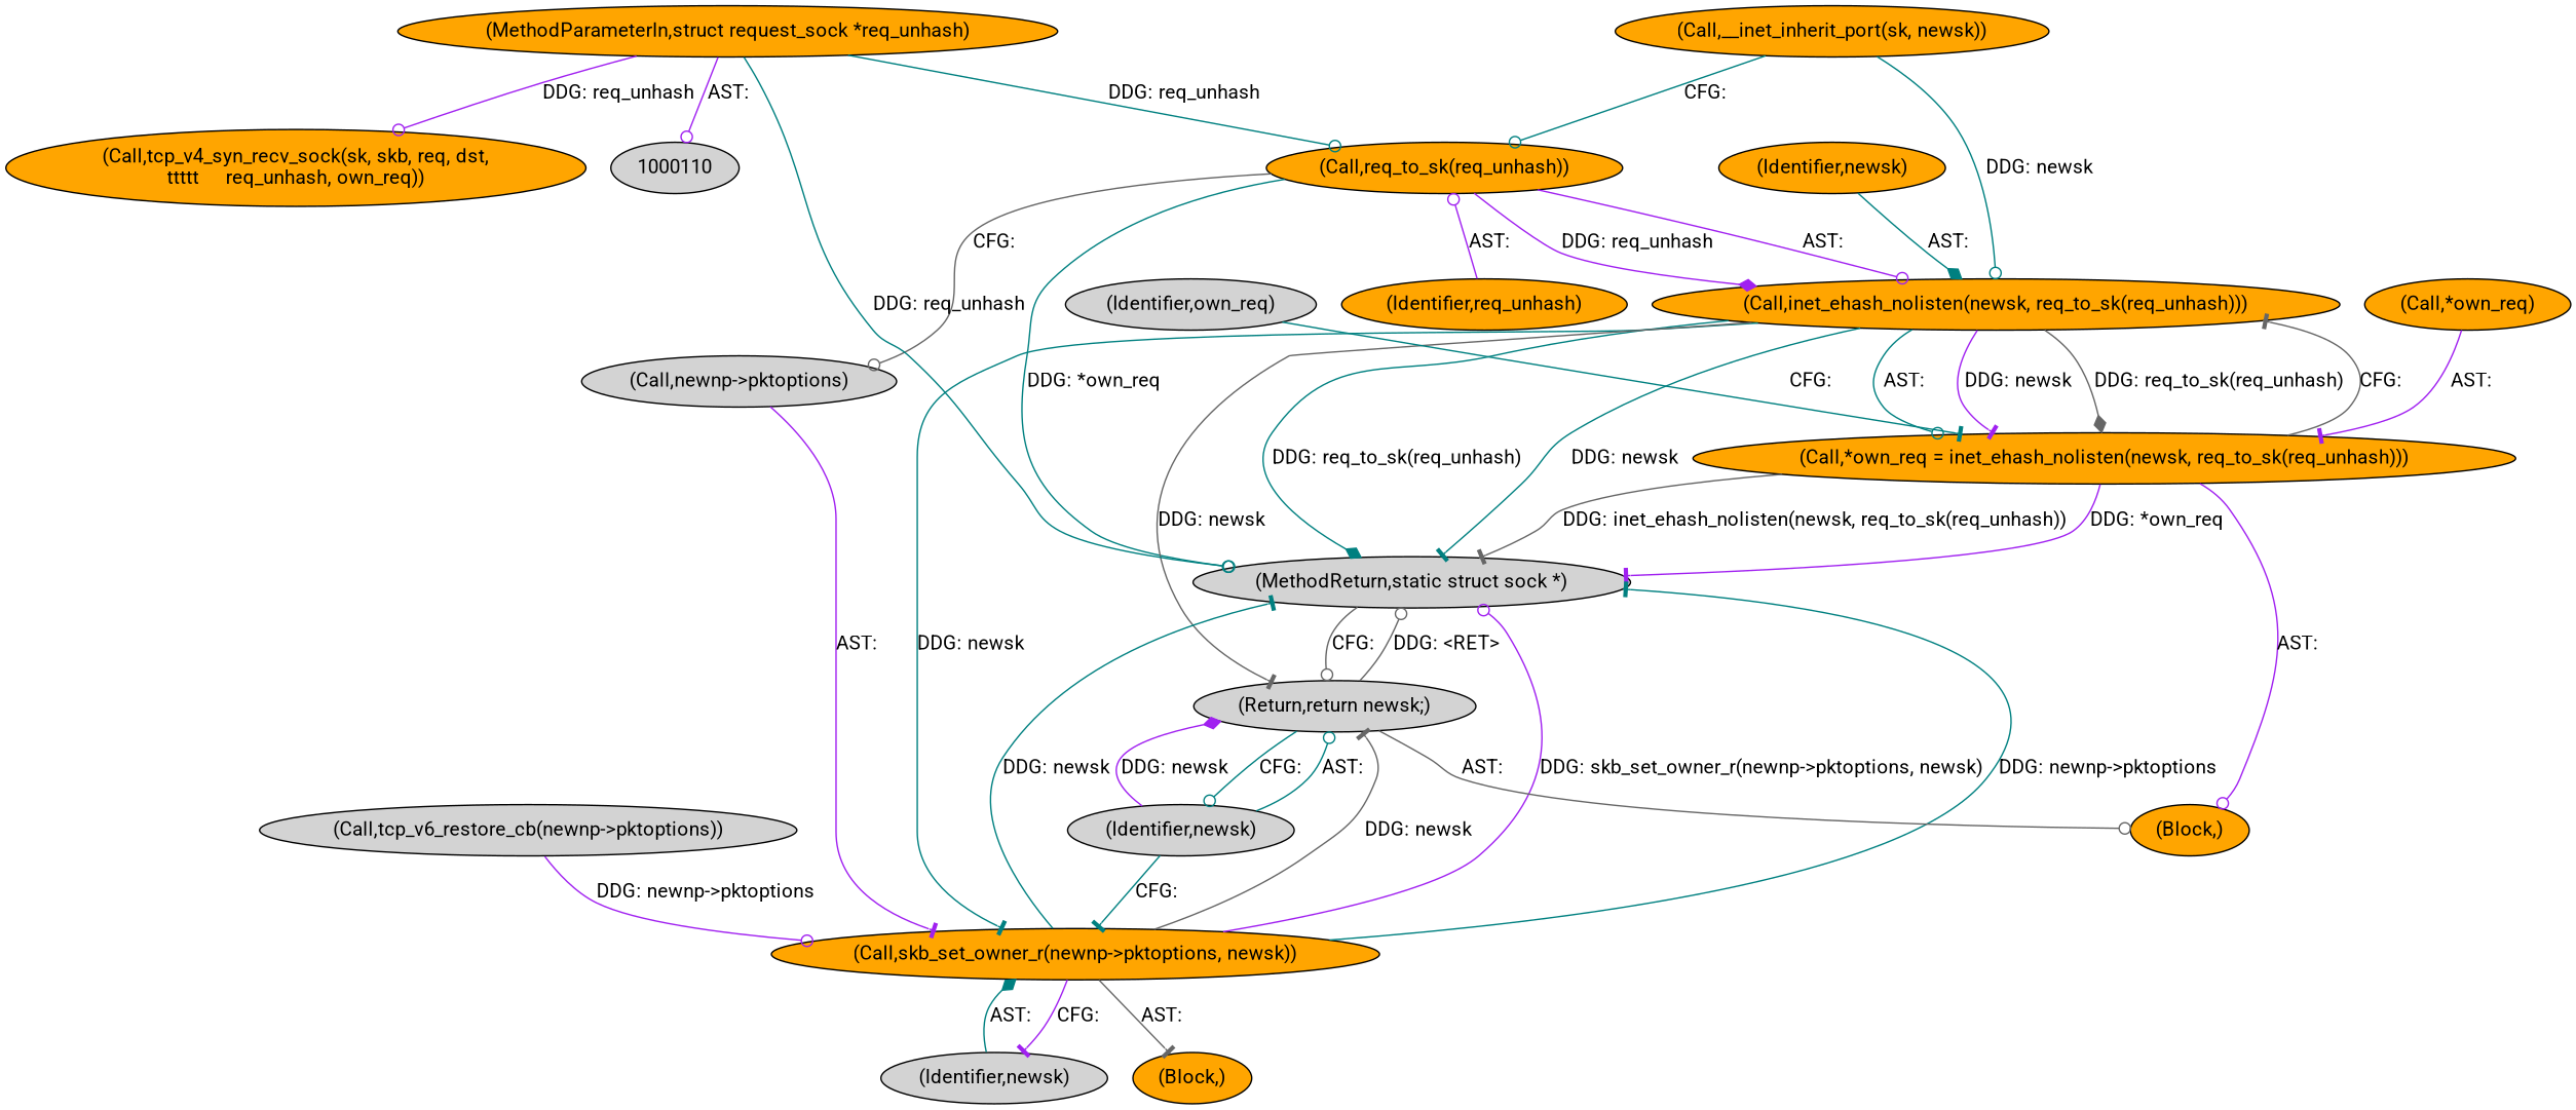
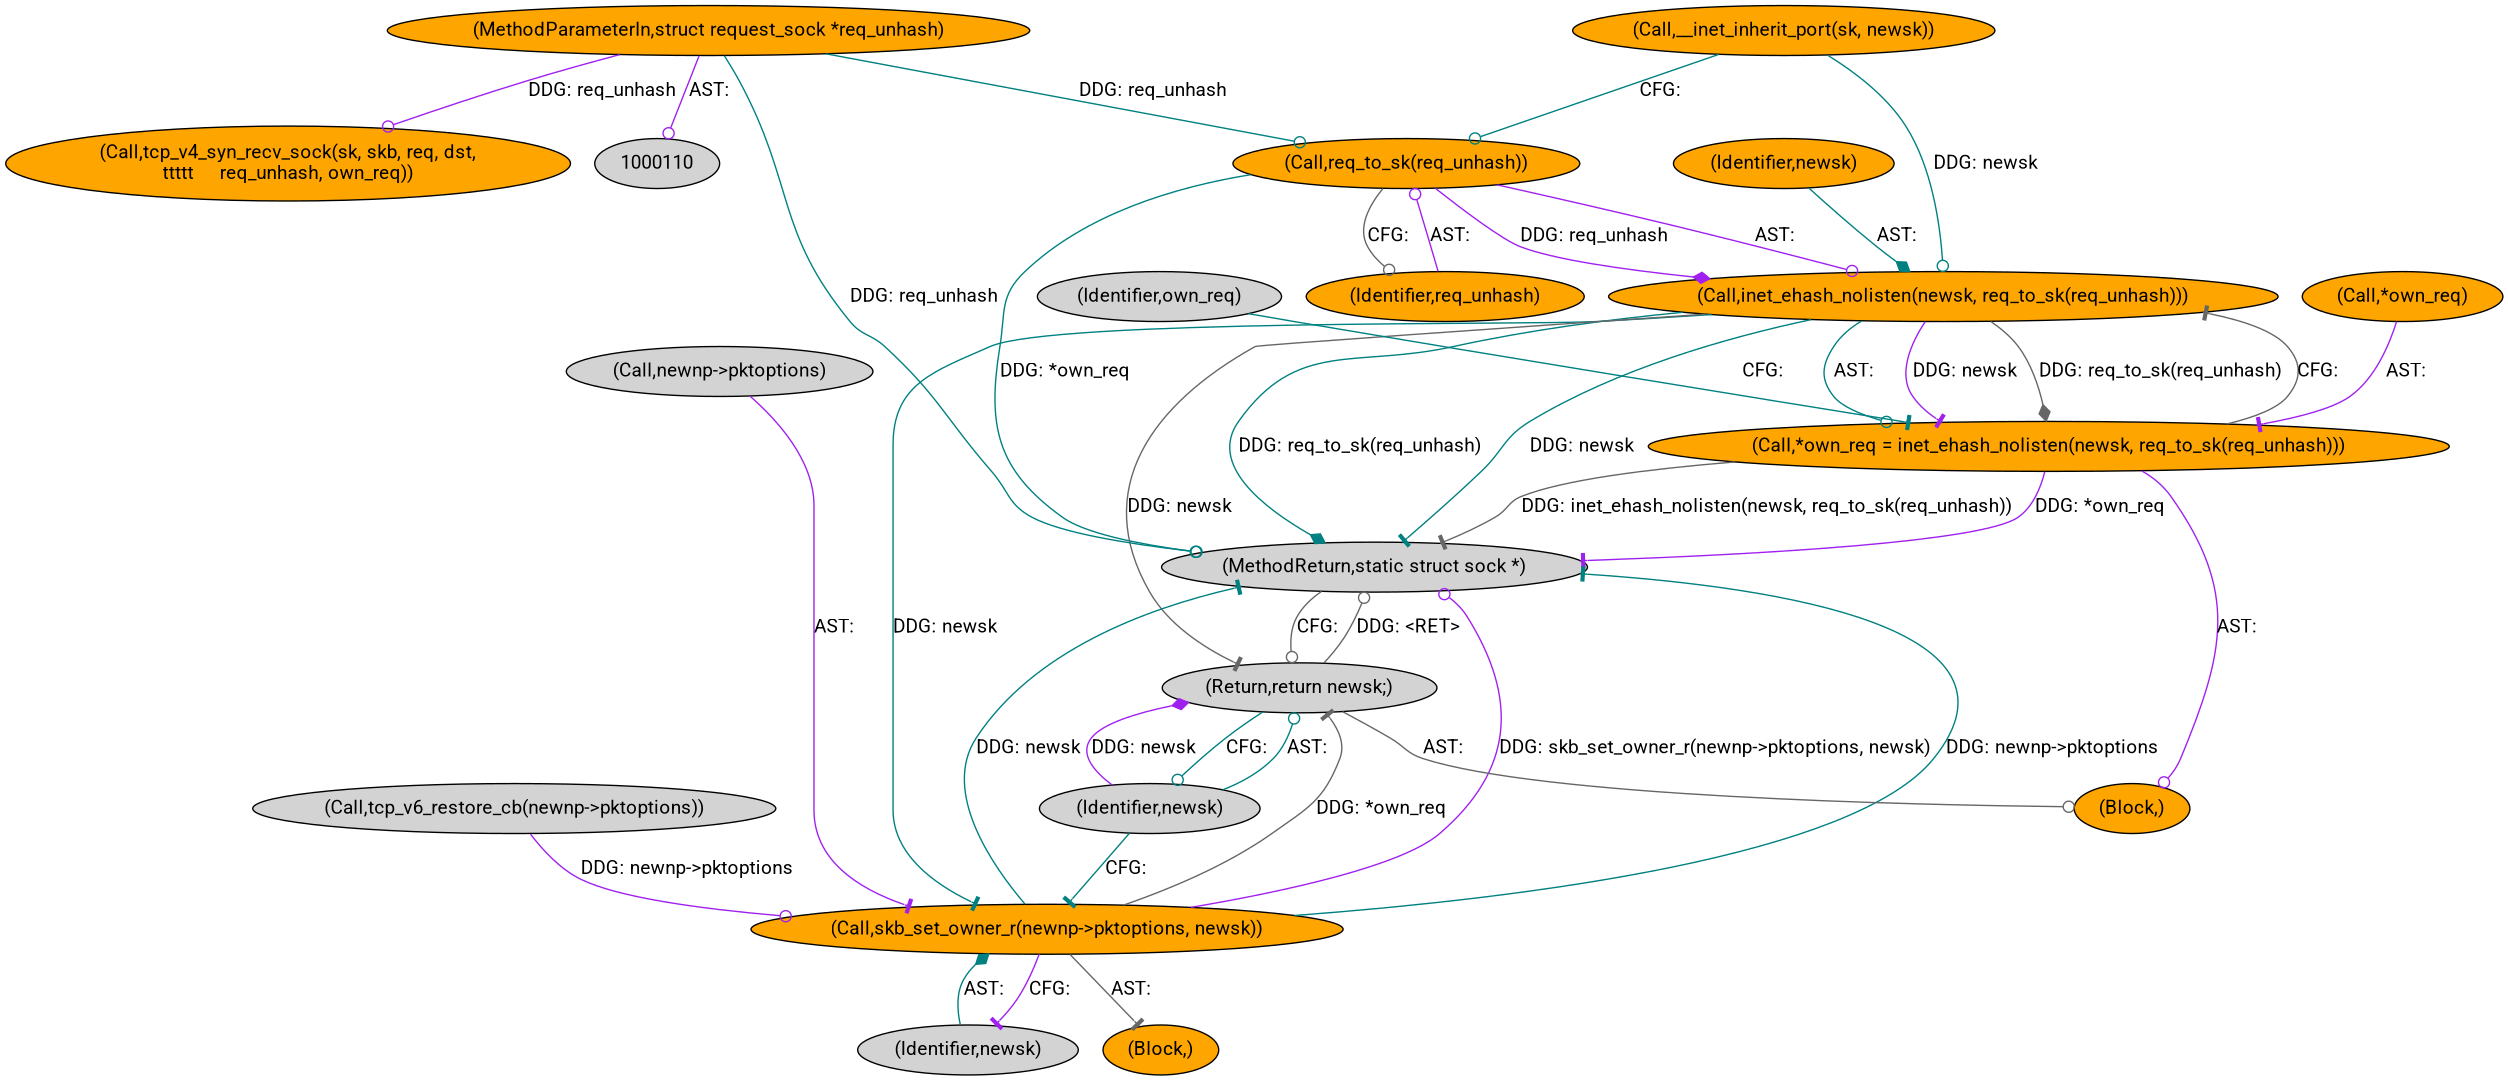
  digraph {
    fontname=Roboto
    node [fillcolor=orange fontname=Roboto style=filled]
    edge [arrowhead=odot color=teal fontname=Roboto]
    n1 [label="(Call,req_to_sk(req_unhash))"]
    n2 [label="(Call,inet_ehash_nolisten(newsk, req_to_sk(req_unhash)))"]
    n3 [label="(Identifier,req_unhash)"]
    n4 [fillcolor=lightgrey label="(MethodReturn,static struct sock *)"]
    n5 [label="(Call,*own_req = inet_ehash_nolisten(newsk, req_to_sk(req_unhash)))"]
    n6 [label="(Call,skb_set_owner_r(newnp->pktoptions, newsk))"]
    n7 [fillcolor=lightgrey label="(Return,return newsk;)"]
    n8 [label="(MethodParameterIn,struct request_sock *req_unhash)"]
    n9 [label="(Call,tcp_v4_syn_recv_sock(sk, skb, req, dst,\n\t\t\t\t\t     req_unhash, own_req))"]
    1000110 [fillcolor=lightgrey]
    n11 [label="(Block,)"]
    n12 [fillcolor=lightgrey label="(Identifier,newsk)"]
    n13 [label="(Block,)"]
    n14 [fillcolor=lightgrey label="(Identifier,newsk)"]
    n15 [fillcolor=lightgrey label="(Call,newnp->pktoptions)"]
    n16 [label="(Call,*own_req)"]
    n17 [label="(Identifier,newsk)"]
    n18 [label="(Call,__inet_inherit_port(sk, newsk))"]
    n19 [fillcolor=lightgrey label="(Call,tcp_v6_restore_cb(newnp->pktoptions))"]
    n20 [fillcolor=lightgrey label="(Identifier,own_req)"]
    n1 -> n2 [color=purple label="AST: "]
    n1 -> n2 [arrowhead=diamond color=purple label="DDG: req_unhash"]
-   n1 -> n15 [color=gray40 label="CFG: "]
+   n1 -> n3 [color=gray40 label="CFG: "]
    n1 -> n4 [label="DDG: *own_req"]
    n2 -> n4 [arrowhead=diamond label="DDG: req_to_sk(req_unhash)"]
    n2 -> n4 [arrowhead=tee label="DDG: newsk"]
    n2 -> n5 [label="AST: "]
    n2 -> n5 [arrowhead=tee color=purple label="DDG: newsk"]
    n2 -> n5 [arrowhead=diamond color=gray40 label="DDG: req_to_sk(req_unhash)"]
    n2 -> n6 [arrowhead=tee label="DDG: newsk"]
    n2 -> n7 [arrowhead=tee color=gray40 label="DDG: newsk"]
    n3 -> n1 [color=purple label="AST: "]
    n4 -> n7 [color=gray40 label="CFG: "]
    n5 -> n2 [arrowhead=tee color=gray40 label="CFG: "]
    n5 -> n4 [arrowhead=tee color=purple label="DDG: *own_req"]
    n5 -> n4 [arrowhead=tee color=gray40 label="DDG: inet_ehash_nolisten(newsk, req_to_sk(req_unhash))"]
    n5 -> n11 [color=purple label="AST: "]
    n6 -> n4 [color=purple label="DDG: skb_set_owner_r(newnp->pktoptions, newsk)"]
    n6 -> n4 [arrowhead=tee label="DDG: newnp->pktoptions"]
    n6 -> n4 [arrowhead=tee label="DDG: newsk"]
-   n6 -> n7 [arrowhead=tee color=gray40 label="DDG: newsk"]
+   n6 -> n7 [arrowhead=tee color=gray40 label="DDG: *own_req"]
    n6 -> n12 [arrowhead=tee color=purple label="CFG: "]
    n6 -> n13 [arrowhead=tee color=gray40 label="AST: "]
    n7 -> n4 [color=gray40 label="DDG: <RET>"]
    n7 -> n11 [color=gray40 label="AST: "]
    n7 -> n14 [label="CFG: "]
    n8 -> n1 [label="DDG: req_unhash"]
    n8 -> n4 [label="DDG: req_unhash"]
    n8 -> n9 [color=purple label="DDG: req_unhash"]
    n8 -> 1000110 [color=purple label="AST: "]
    n12 -> n6 [arrowhead=diamond label="AST: "]
    n14 -> n6 [arrowhead=tee label="CFG: "]
    n14 -> n7 [label="AST: "]
    n14 -> n7 [arrowhead=diamond color=purple label="DDG: newsk"]
    n15 -> n6 [arrowhead=tee color=purple label="AST: "]
    n16 -> n5 [arrowhead=tee color=purple label="AST: "]
    n17 -> n2 [arrowhead=diamond label="AST: "]
    n18 -> n1 [label="CFG: "]
    n18 -> n2 [label="DDG: newsk"]
    n19 -> n6 [color=purple label="DDG: newnp->pktoptions"]
    n20 -> n5 [arrowhead=tee label="CFG: "]
  }
